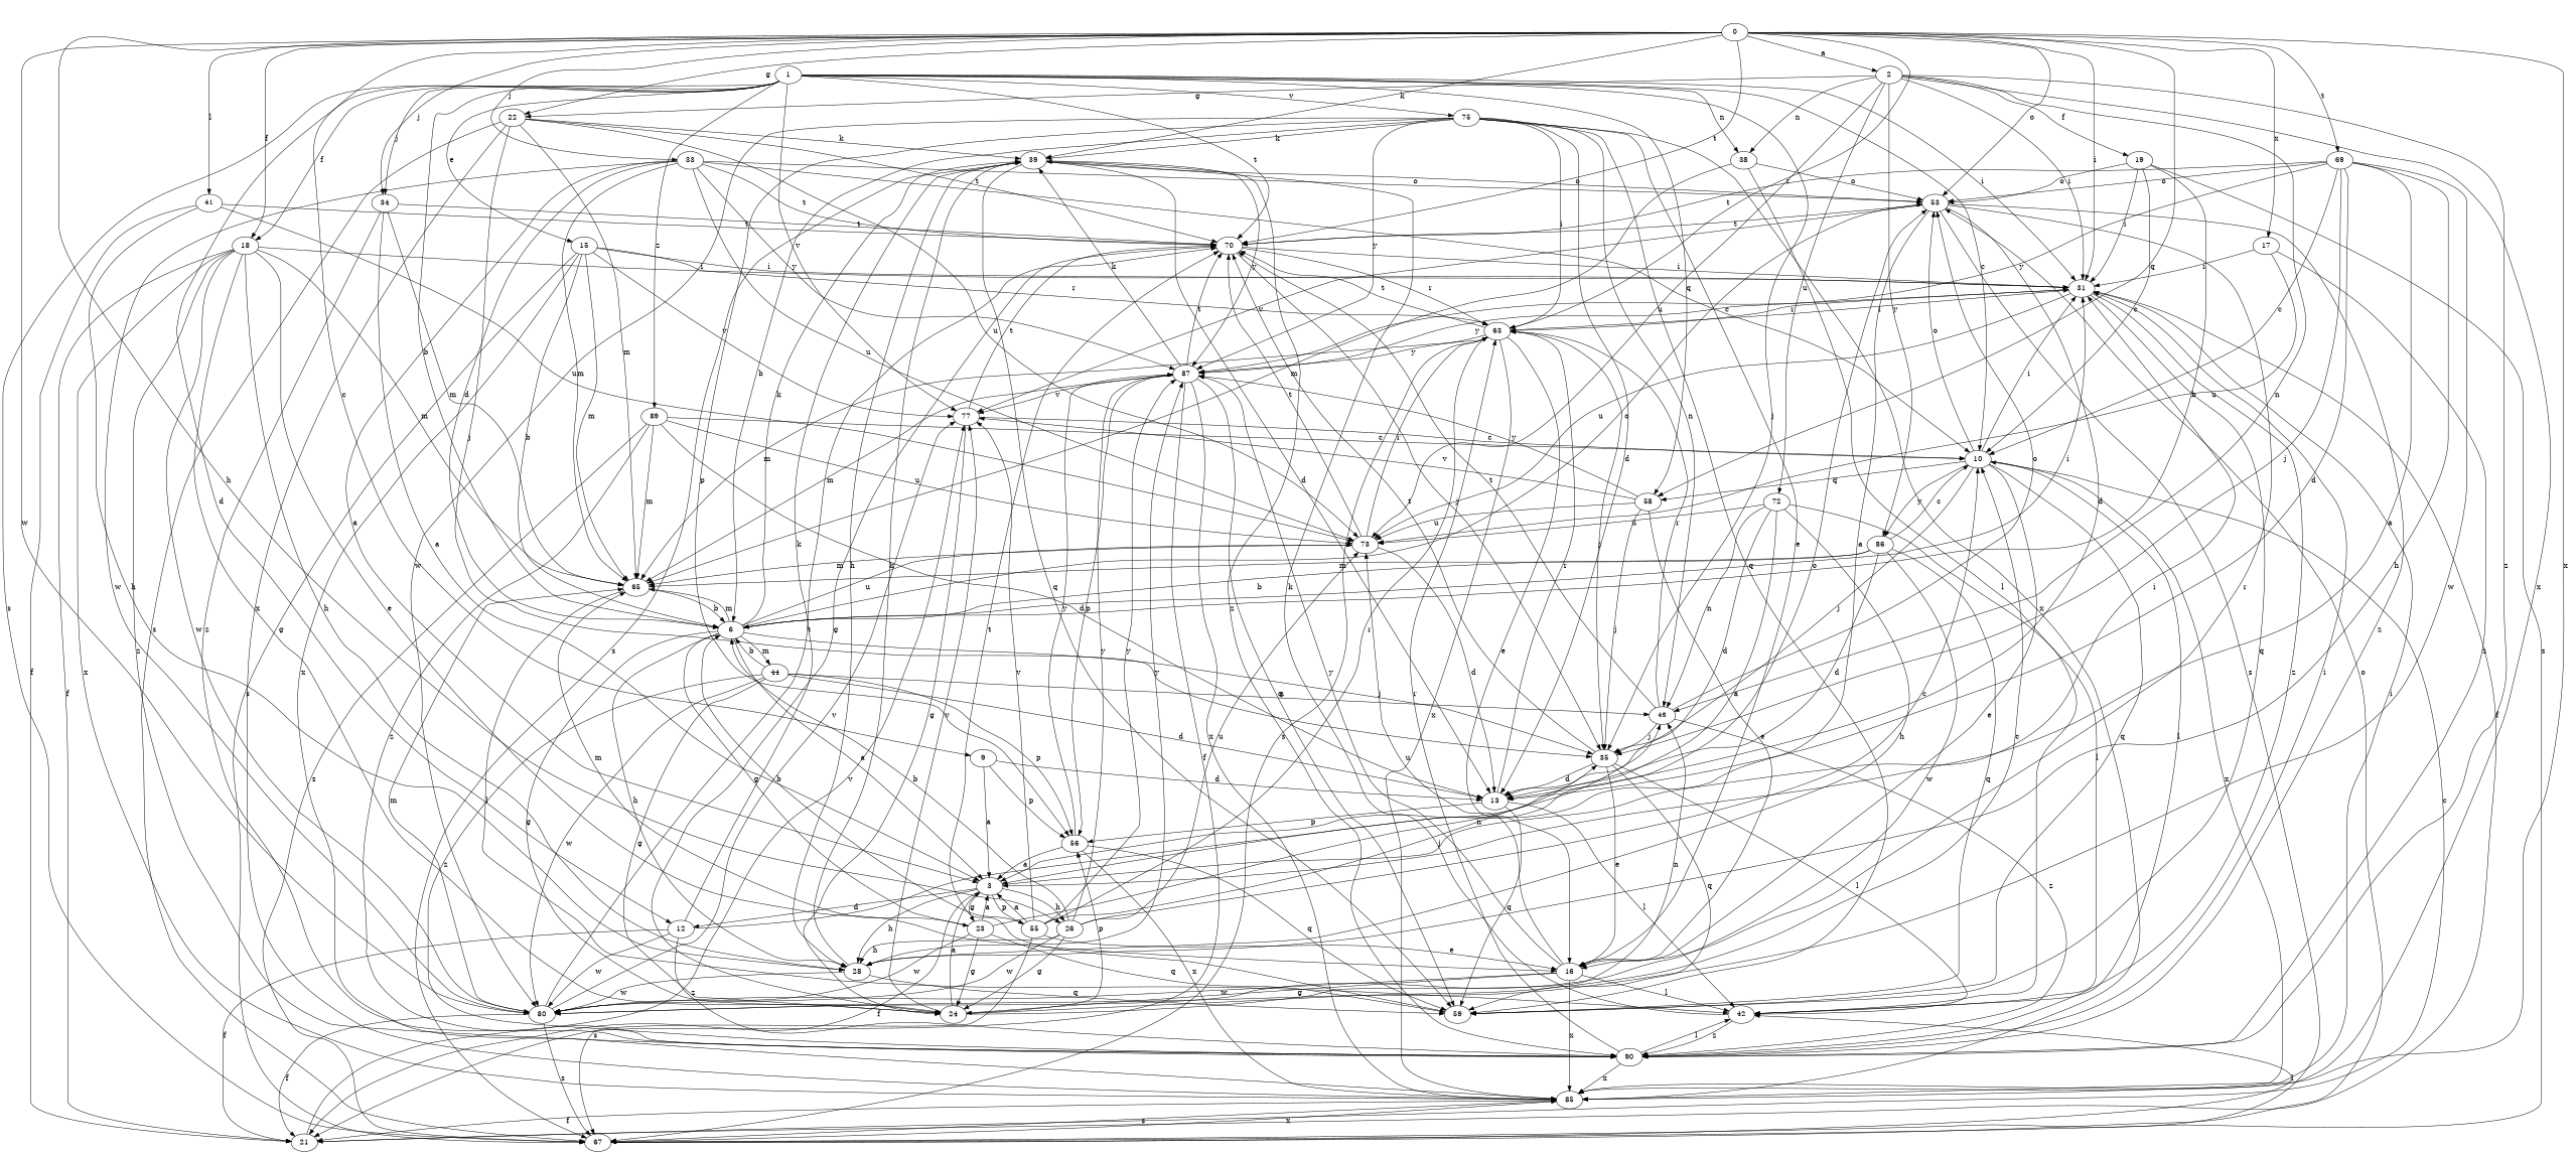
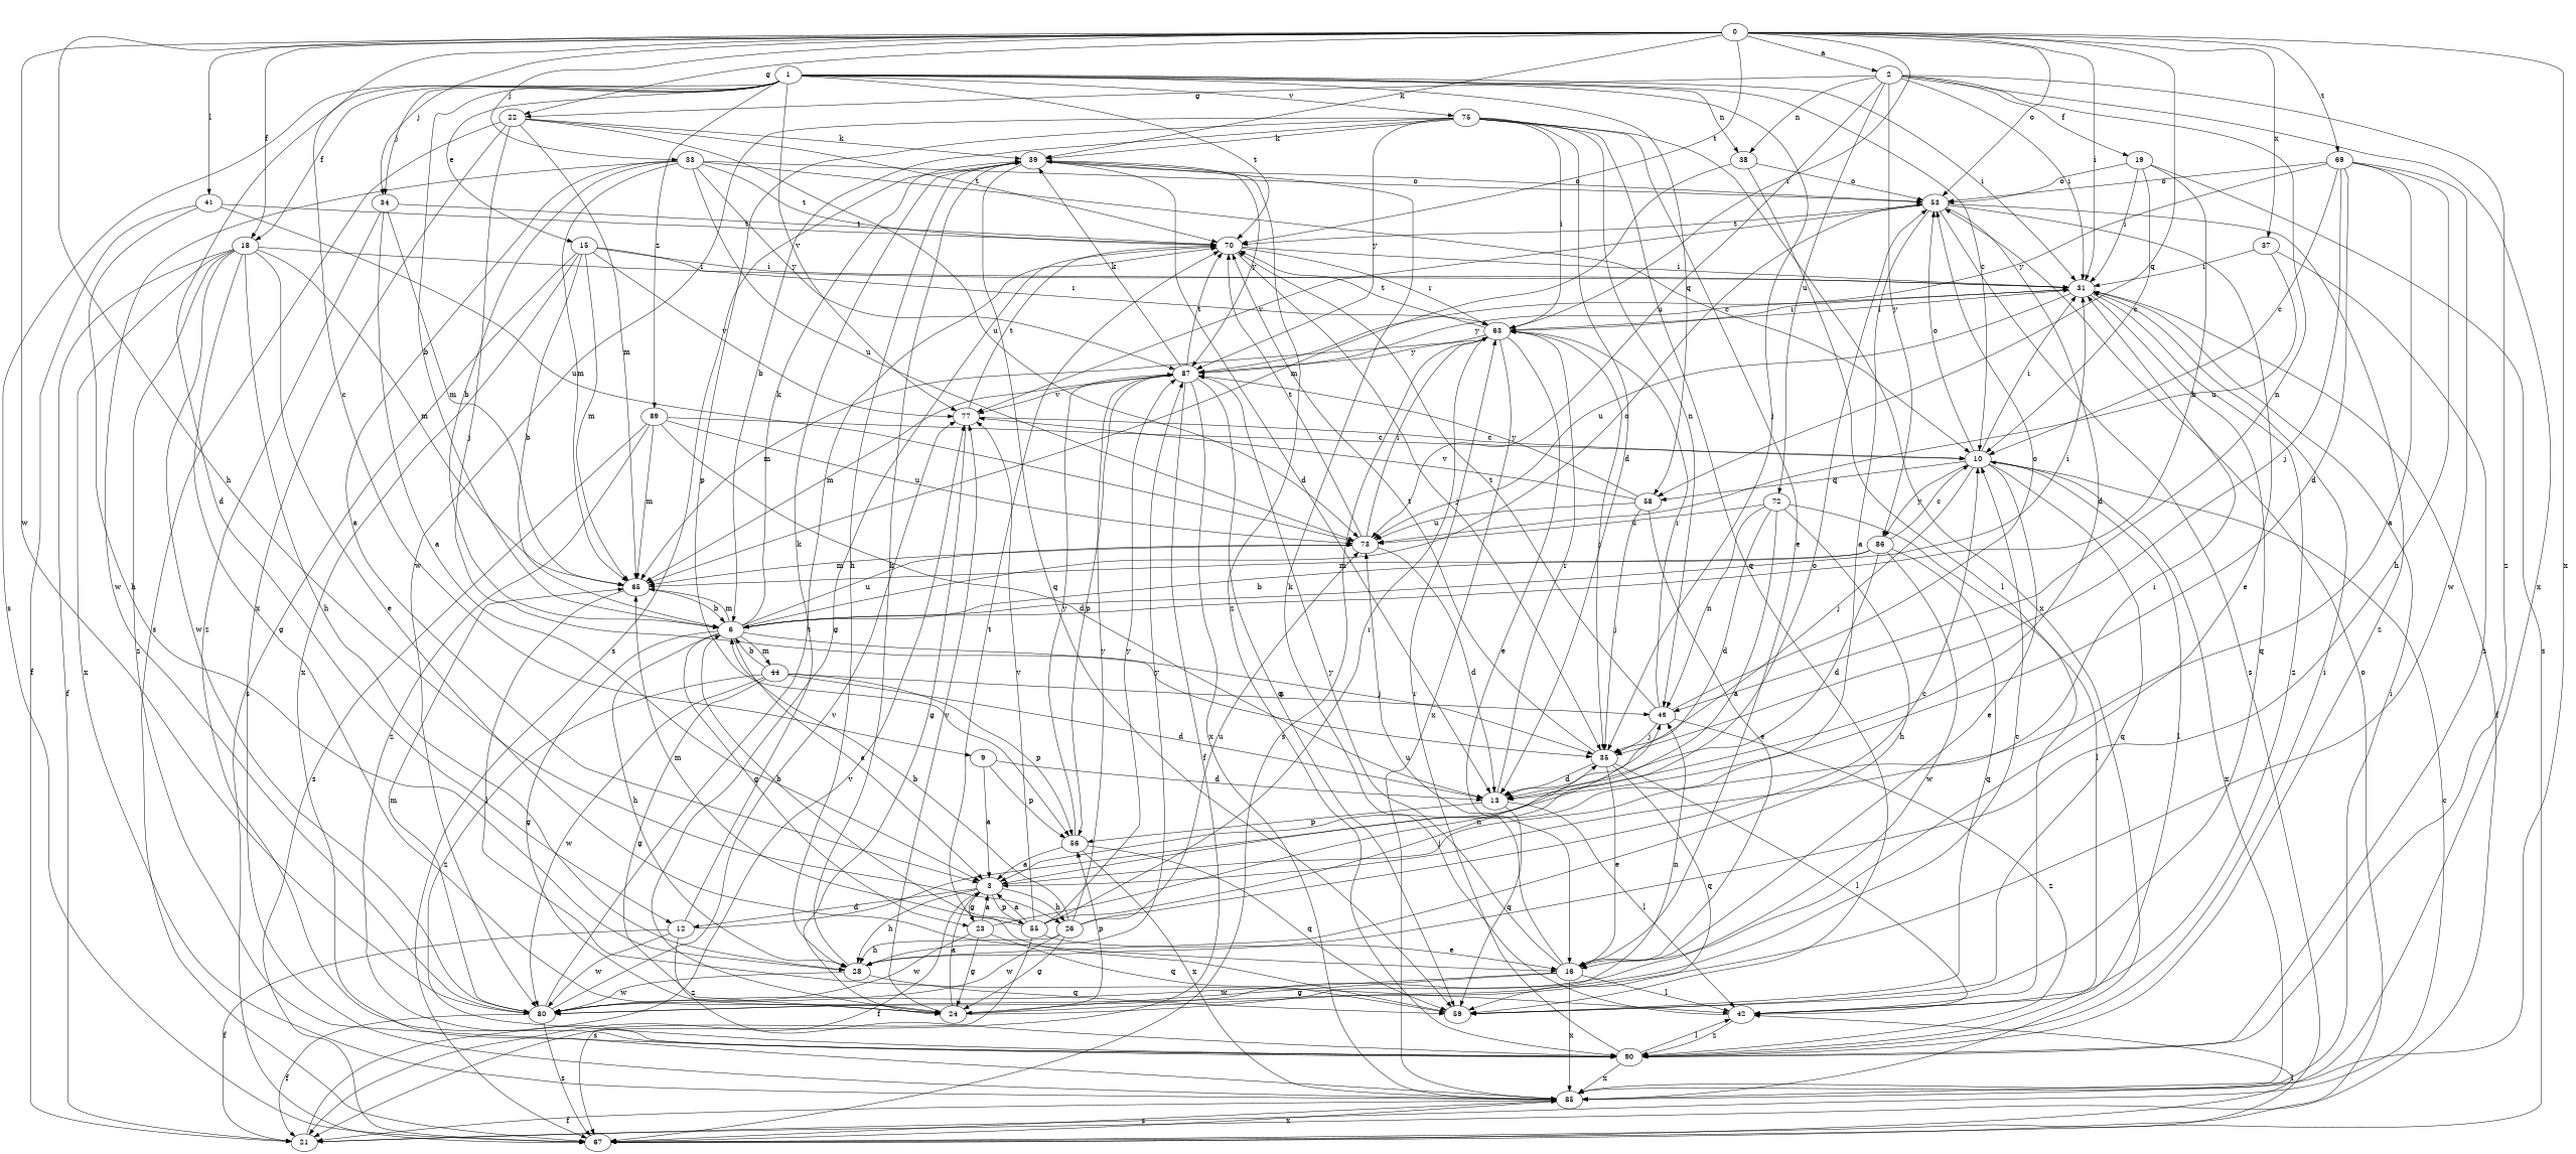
  strict digraph {
    0
    2
    9
-   17
+   17 [label=37]
    18
    22
    26
    31
    33
    34
    39
    41
    53
    58
    63
    69
    70
    80
    n19 [label=85]
    n20 [label=38]
    19
    49
    72
    73
    86
    90
    3
    13
    56
    21
    28
    24
    n33 [label=65]
    16
    35
    67
    6
    10
    87
    59
    77
    1
    12
    15
    75
    89
    23
    44
    42
    55
    0 -> 2 [label=a]
    0 -> 9 [label=c]
    0 -> 17 [label=x]
    0 -> 18 [label=f]
    0 -> 22 [label=g]
    0 -> 26 [label=h]
    0 -> 31 [label=i]
    0 -> 33 [label=j]
    0 -> 34 [label=j]
    0 -> 39 [label=k]
    0 -> 41 [label=l]
    0 -> 53 [label=o]
    0 -> 58 [label=q]
    0 -> 63 [label=r]
    0 -> 69 [label=t]
    0 -> 70 [label=t]
    0 -> 80 [label=w]
    0 -> n19 [label=x]
    2 -> 22 [label=g]
    2 -> 31 [label=i]
    2 -> n19 [label=x]
    2 -> n20 [label=n]
    2 -> 19 [label=f]
    2 -> 49 [label=n]
    2 -> 72 [label=u]
    2 -> 73 [label=u]
    2 -> 86 [label=y]
    2 -> 90 [label=z]
    9 -> 3 [label=a]
    9 -> 13 [label=d]
    9 -> 56 [label=p]
    17 -> 31 [label=i]
    17 -> 73 [label=u]
    17 -> 90 [label=z]
    18 -> 31 [label=i]
    18 -> 80 [label=w]
    18 -> n19 [label=x]
    18 -> 90 [label=z]
    18 -> 21 [label=f]
    18 -> 28 [label=h]
    18 -> 24 [label=g]
    18 -> n33 [label=m]
    18 -> 16 [label=e]
    22 -> 39 [label=k]
    22 -> 70 [label=t]
    22 -> n19 [label=x]
    22 -> 73 [label=u]
    22 -> n33 [label=m]
    22 -> 35 [label=j]
    22 -> 67 [label=s]
    26 -> 80 [label=w]
    26 -> 73 [label=u]
    26 -> 28 [label=h]
    26 -> 24 [label=g]
    26 -> 6 [label=b]
    26 -> 10 [label=c]
    26 -> 87 [label=y]
    31 -> 63 [label=r]
    31 -> 73 [label=u]
    31 -> 90 [label=z]
    31 -> 21 [label=f]
    31 -> 87 [label=y]
    31 -> 59 [label=q]
    33 -> 53 [label=o]
    33 -> 70 [label=t]
    33 -> 80 [label=w]
    33 -> 73 [label=u]
    33 -> 3 [label=a]
    33 -> n33 [label=m]
-   33 -> 6 [label=d]
+   33 -> 6 [label=b]
    33 -> 10 [label=c]
    33 -> 87 [label=y]
    34 -> 70 [label=t]
    34 -> 90 [label=z]
    34 -> 3 [label=a]
    34 -> n33 [label=m]
    39 -> 53 [label=o]
    39 -> 90 [label=z]
    39 -> 13 [label=d]
    39 -> 28 [label=h]
    39 -> 67 [label=s]
    39 -> 87 [label=y]
    39 -> 59 [label=q]
    41 -> 70 [label=t]
    41 -> 73 [label=u]
    41 -> 21 [label=f]
    41 -> 28 [label=h]
    53 -> 70 [label=t]
    53 -> 90 [label=z]
    53 -> 3 [label=a]
    53 -> 13 [label=d]
-   53 -> 16 [label=r]
+   53 -> 16 [label=e]
    53 -> 67 [label=s]
    53 -> 77 [label=v]
    58 -> 73 [label=u]
    58 -> 16 [label=e]
    58 -> 35 [label=j]
    58 -> 87 [label=y]
    58 -> 77 [label=v]
    63 -> 31 [label=i]
    63 -> 70 [label=t]
    63 -> n19 [label=x]
    63 -> n33 [label=m]
    63 -> 16 [label=e]
    63 -> 35 [label=j]
    63 -> 67 [label=s]
    63 -> 87 [label=y]
    69 -> 53 [label=o]
-   69 -> 70 [label=t]
    69 -> 80 [label=w]
    69 -> 3 [label=a]
    69 -> 13 [label=d]
    69 -> 28 [label=h]
    69 -> 35 [label=j]
    69 -> 10 [label=c]
    69 -> 87 [label=y]
    70 -> 31 [label=i]
    70 -> 63 [label=r]
    70 -> 24 [label=g]
    70 -> 35 [label=j]
    80 -> 70 [label=t]
    80 -> 21 [label=f]
    80 -> n33 [label=m]
    80 -> 67 [label=s]
    80 -> 77 [label=v]
    n19 -> 31 [label=i]
    n19 -> 21 [label=f]
    n19 -> 67 [label=s]
    n20 -> 53 [label=o]
    n20 -> n33 [label=m]
    n20 -> 42 [label=l]
    19 -> 31 [label=i]
    19 -> 53 [label=o]
    19 -> 67 [label=s]
    19 -> 6 [label=b]
    19 -> 10 [label=c]
    49 -> 53 [label=o]
    49 -> 63 [label=r]
    49 -> 70 [label=t]
    49 -> 90 [label=z]
    49 -> 35 [label=j]
    72 -> 49 [label=n]
    72 -> 73 [label=u]
    72 -> 3 [label=a]
    72 -> 13 [label=d]
    72 -> 28 [label=h]
    72 -> 42 [label=l]
    73 -> 63 [label=r]
    73 -> 70 [label=t]
    73 -> 13 [label=d]
    73 -> n33 [label=m]
    86 -> 80 [label=w]
    86 -> 13 [label=d]
    86 -> n33 [label=m]
    86 -> 6 [label=b]
    86 -> 10 [label=c]
    86 -> 59 [label=q]
    90 -> 31 [label=i]
    90 -> 63 [label=r]
    90 -> n19 [label=x]
    90 -> 42 [label=l]
    3 -> 26 [label=h]
    3 -> 31 [label=i]
    3 -> 21 [label=f]
    3 -> 28 [label=h]
    3 -> 12 [label=d]
    3 -> 23 [label=g]
    3 -> 55 [label=p]
    13 -> 63 [label=r]
    13 -> 56 [label=p]
    13 -> 59 [label=q]
    13 -> 42 [label=l]
    56 -> n19 [label=x]
    56 -> 3 [label=a]
    56 -> 87 [label=y]
    56 -> 59 [label=q]
    21 -> 10 [label=c]
    21 -> 77 [label=v]
    28 -> 39 [label=k]
    28 -> 80 [label=w]
    28 -> 87 [label=y]
    28 -> 59 [label=q]
    24 -> 49 [label=n]
    24 -> 3 [label=a]
    24 -> 56 [label=p]
    24 -> 10 [label=c]
    24 -> 77 [label=v]
    n33 -> 6 [label=b]
    n33 -> 42 [label=l]
    16 -> 80 [label=w]
    16 -> n19 [label=x]
    16 -> 73 [label=u]
    16 -> 24 [label=g]
    16 -> 87 [label=y]
    16 -> 42 [label=l]
    35 -> 70 [label=t]
    35 -> 13 [label=d]
    35 -> 16 [label=e]
    35 -> 59 [label=q]
    35 -> 42 [label=l]
    67 -> 53 [label=o]
    67 -> n19 [label=x]
    67 -> 42 [label=l]
    6 -> 31 [label=i]
    6 -> 39 [label=k]
    6 -> 53 [label=o]
    6 -> 73 [label=u]
    6 -> 3 [label=a]
    6 -> 28 [label=h]
    6 -> 24 [label=g]
    6 -> n33 [label=m]
    6 -> 35 [label=j]
    6 -> 23 [label=g]
    6 -> 44 [label=m]
    10 -> 31 [label=i]
    10 -> 53 [label=o]
    10 -> 58 [label=q]
    10 -> n19 [label=x]
    10 -> 86 [label=y]
    10 -> 16 [label=e]
    10 -> 35 [label=j]
    10 -> 59 [label=q]
    10 -> 42 [label=l]
    87 -> 39 [label=k]
    87 -> 70 [label=t]
    87 -> n19 [label=x]
    87 -> 56 [label=p]
    87 -> 21 [label=f]
    87 -> n33 [label=m]
    87 -> 59 [label=q]
    87 -> 77 [label=v]
    59 -> 70 [label=t]
    77 -> 70 [label=t]
    77 -> 24 [label=g]
    77 -> 10 [label=c]
    1 -> 18 [label=f]
    1 -> 31 [label=i]
    1 -> 34 [label=j]
    1 -> 58 [label=q]
    1 -> 70 [label=t]
    1 -> n20 [label=n]
    1 -> 35 [label=j]
    1 -> 67 [label=s]
    1 -> 6 [label=b]
    1 -> 10 [label=c]
    1 -> 77 [label=v]
    1 -> 12 [label=d]
    1 -> 15 [label=e]
    1 -> 75 [label=v]
    1 -> 89 [label=z]
    12 -> 39 [label=k]
    12 -> 53 [label=o]
    12 -> 80 [label=w]
    12 -> 90 [label=z]
    12 -> 21 [label=f]
    15 -> 31 [label=i]
    15 -> 63 [label=r]
    15 -> n19 [label=x]
    15 -> n33 [label=m]
    15 -> 67 [label=s]
    15 -> 6 [label=b]
    15 -> 77 [label=v]
    75 -> 39 [label=k]
    75 -> 63 [label=i]
    75 -> 80 [label=w]
    75 -> n19 [label=x]
    75 -> 49 [label=n]
    75 -> 13 [label=d]
    75 -> 56 [label=p]
    75 -> 16 [label=e]
    75 -> 6 [label=b]
    75 -> 87 [label=y]
    75 -> 59 [label=q]
    89 -> 73 [label=u]
    89 -> 90 [label=z]
    89 -> 13 [label=d]
    89 -> n33 [label=m]
    89 -> 67 [label=s]
    89 -> 10 [label=c]
    23 -> 80 [label=w]
    23 -> 49 [label=n]
    23 -> 3 [label=a]
    23 -> 24 [label=g]
-   23 -> n33 [label=m]
+   55 -> n33 [label=m]
    23 -> 59 [label=q]
    44 -> 80 [label=w]
    44 -> 49 [label=n]
    44 -> 90 [label=z]
    44 -> 13 [label=d]
    44 -> 56 [label=p]
    44 -> 24 [label=g]
    44 -> 6 [label=b]
    42 -> 39 [label=k]
    42 -> 90 [label=z]
    55 -> 63 [label=r]
    55 -> 3 [label=a]
    55 -> 16 [label=e]
    55 -> 35 [label=j]
    55 -> 67 [label=s]
    55 -> 6 [label=b]
    55 -> 87 [label=y]
    55 -> 77 [label=v]
  }
